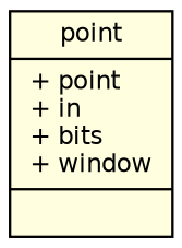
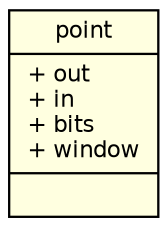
  digraph {
-   n1 [color=black fillcolor=lightyellow fontcolor=black fontname=Helvetica fontsize=10 height=0.2 label="{point\n|+ point\l+ in\l+ bits\l+ window\l|}" shape=record style=filled width=0.4]
+   n1 [color=black fillcolor=lightyellow fontcolor=black fontname=Helvetica fontsize=10 height=0.2 label="{point\n|+ out\l+ in\l+ bits\l+ window\l|}" shape=record style=filled width=0.4]
  }
